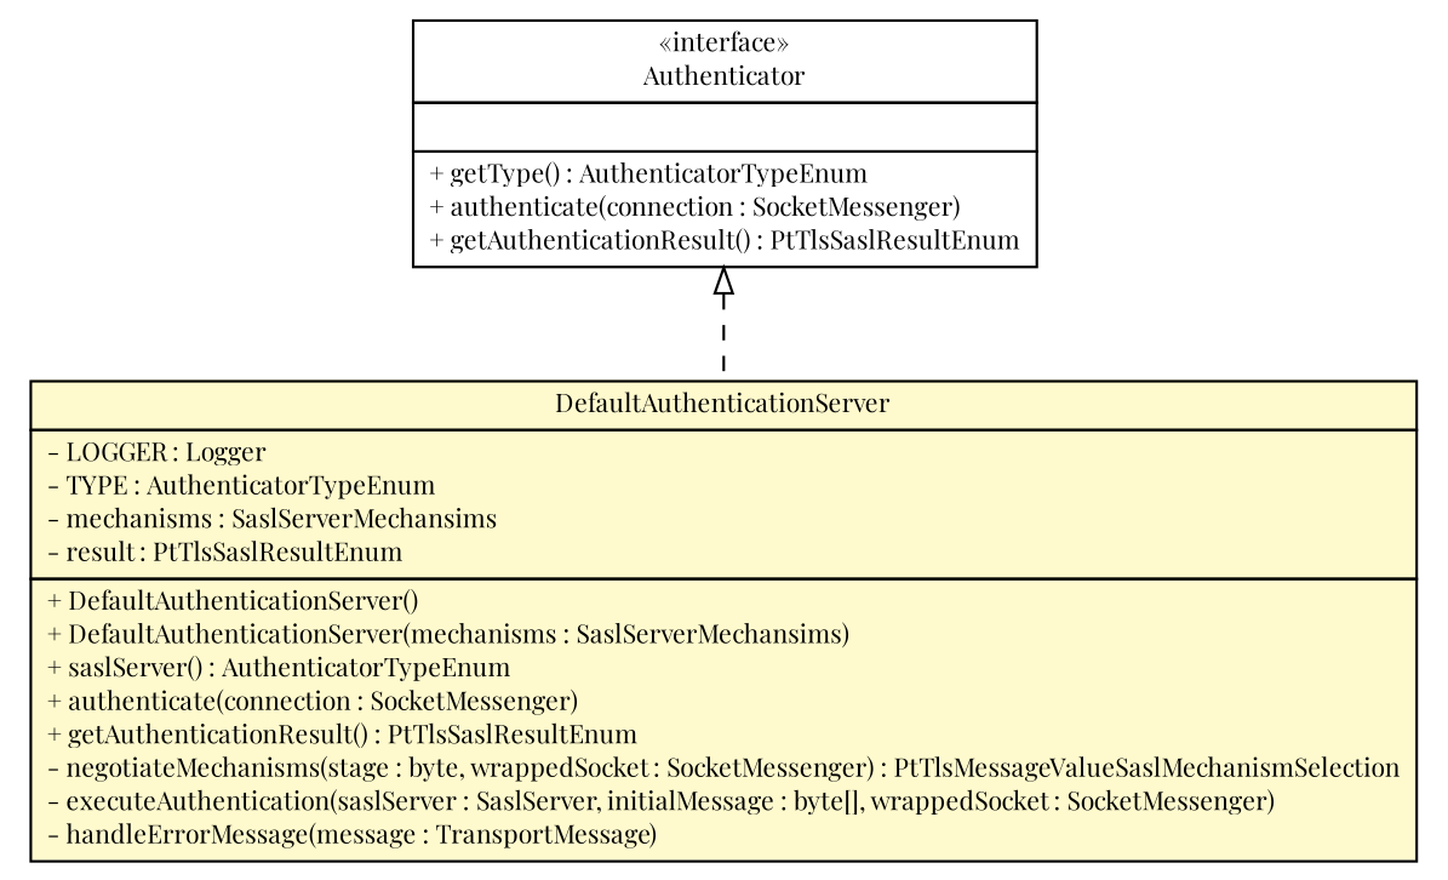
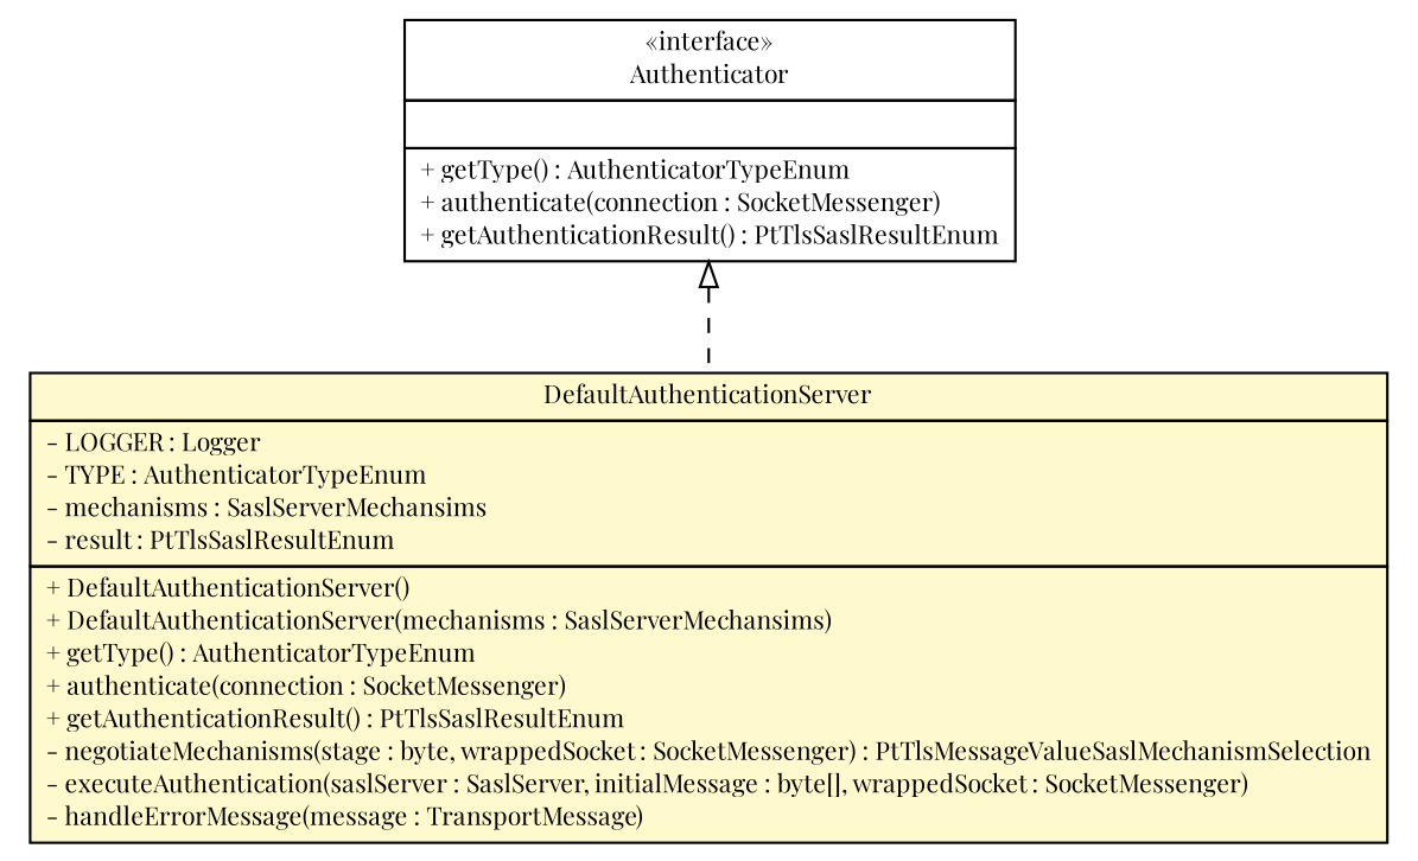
  digraph {
    nodesep=0.25
    ranksep=0.5
    fontname="Playfair Display"
    node [fontcolor=black fontname="Playfair Display" fontsize=10.0 shape=plaintext]
    n1 [label=<<table title="org.ietf.nea.pt.socket.Authenticator" border="0" cellborder="1" cellspacing="0" cellpadding="2" port="p" href="../Authenticator.html"> 		<tr><td><table border="0" cellspacing="0" cellpadding="1"> <tr><td align="center" balign="center"> &#171;interface&#187; </td></tr> <tr><td align="center" balign="center"> Authenticator </td></tr> 		</table></td></tr> 		<tr><td><table border="0" cellspacing="0" cellpadding="1"> <tr><td align="left" balign="left">  </td></tr> 		</table></td></tr> 		<tr><td><table border="0" cellspacing="0" cellpadding="1"> <tr><td align="left" balign="left"> + getType() : AuthenticatorTypeEnum </td></tr> <tr><td align="left" balign="left"> + authenticate(connection : SocketMessenger) </td></tr> <tr><td align="left" balign="left"> + getAuthenticationResult() : PtTlsSaslResultEnum </td></tr> 		</table></td></tr> 		</table>>]
-   n2 [label=<<table title="org.ietf.nea.pt.socket.simple.DefaultAuthenticationServer" border="0" cellborder="1" cellspacing="0" cellpadding="2" port="p" bgcolor="lemonChiffon" href="./DefaultAuthenticationServer.html"> 		<tr><td><table border="0" cellspacing="0" cellpadding="1"> <tr><td align="center" balign="center"> DefaultAuthenticationServer </td></tr> 		</table></td></tr> 		<tr><td><table border="0" cellspacing="0" cellpadding="1"> <tr><td align="left" balign="left"> - LOGGER : Logger </td></tr> <tr><td align="left" balign="left"> - TYPE : AuthenticatorTypeEnum </td></tr> <tr><td align="left" balign="left"> - mechanisms : SaslServerMechansims </td></tr> <tr><td align="left" balign="left"> - result : PtTlsSaslResultEnum </td></tr> 		</table></td></tr> 		<tr><td><table border="0" cellspacing="0" cellpadding="1"> <tr><td align="left" balign="left"> + DefaultAuthenticationServer() </td></tr> <tr><td align="left" balign="left"> + DefaultAuthenticationServer(mechanisms : SaslServerMechansims) </td></tr> <tr><td align="left" balign="left"> + saslServer() : AuthenticatorTypeEnum </td></tr> <tr><td align="left" balign="left"> + authenticate(connection : SocketMessenger) </td></tr> <tr><td align="left" balign="left"> + getAuthenticationResult() : PtTlsSaslResultEnum </td></tr> <tr><td align="left" balign="left"> - negotiateMechanisms(stage : byte, wrappedSocket : SocketMessenger) : PtTlsMessageValueSaslMechanismSelection </td></tr> <tr><td align="left" balign="left"> - executeAuthentication(saslServer : SaslServer, initialMessage : byte[], wrappedSocket : SocketMessenger) </td></tr> <tr><td align="left" balign="left"> - handleErrorMessage(message : TransportMessage) </td></tr> 		</table></td></tr> 		</table>>]
+   n2 [label=<<table title="org.ietf.nea.pt.socket.simple.DefaultAuthenticationServer" border="0" cellborder="1" cellspacing="0" cellpadding="2" port="p" bgcolor="lemonChiffon" href="./DefaultAuthenticationServer.html"> 		<tr><td><table border="0" cellspacing="0" cellpadding="1"> <tr><td align="center" balign="center"> DefaultAuthenticationServer </td></tr> 		</table></td></tr> 		<tr><td><table border="0" cellspacing="0" cellpadding="1"> <tr><td align="left" balign="left"> - LOGGER : Logger </td></tr> <tr><td align="left" balign="left"> - TYPE : AuthenticatorTypeEnum </td></tr> <tr><td align="left" balign="left"> - mechanisms : SaslServerMechansims </td></tr> <tr><td align="left" balign="left"> - result : PtTlsSaslResultEnum </td></tr> 		</table></td></tr> 		<tr><td><table border="0" cellspacing="0" cellpadding="1"> <tr><td align="left" balign="left"> + DefaultAuthenticationServer() </td></tr> <tr><td align="left" balign="left"> + DefaultAuthenticationServer(mechanisms : SaslServerMechansims) </td></tr> <tr><td align="left" balign="left"> + getType() : AuthenticatorTypeEnum </td></tr> <tr><td align="left" balign="left"> + authenticate(connection : SocketMessenger) </td></tr> <tr><td align="left" balign="left"> + getAuthenticationResult() : PtTlsSaslResultEnum </td></tr> <tr><td align="left" balign="left"> - negotiateMechanisms(stage : byte, wrappedSocket : SocketMessenger) : PtTlsMessageValueSaslMechanismSelection </td></tr> <tr><td align="left" balign="left"> - executeAuthentication(saslServer : SaslServer, initialMessage : byte[], wrappedSocket : SocketMessenger) </td></tr> <tr><td align="left" balign="left"> - handleErrorMessage(message : TransportMessage) </td></tr> 		</table></td></tr> 		</table>>]
    n1 -> n2 [arrowtail=empty dir=back fontname="Playfair Display" fontsize=10 headport=p labelfontname=Helvetica labelfontsize=10 style=dashed tailport=p]
  }
